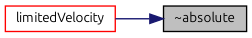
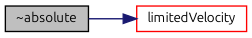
  digraph {
    rankdir=LR
    fontname=Ubuntu
    node [fontname=Ubuntu fontsize=10 shape=record]
    n1 [color=black fillcolor=grey75 fontcolor=black height=0.2 label="~absolute" style=filled width=0.4]
    n2 [color=red height=0.2 label=limitedVelocity width=0.4]
-   n2 -> n1 [color=midnightblue fontname=Ubuntu fontsize=10 labelfontname=Helvetica labelfontsize=10 style=solid]
+   n1 -> n2 [color=midnightblue fontname=Ubuntu fontsize=10 labelfontname=Helvetica labelfontsize=10 style=solid]
  }
